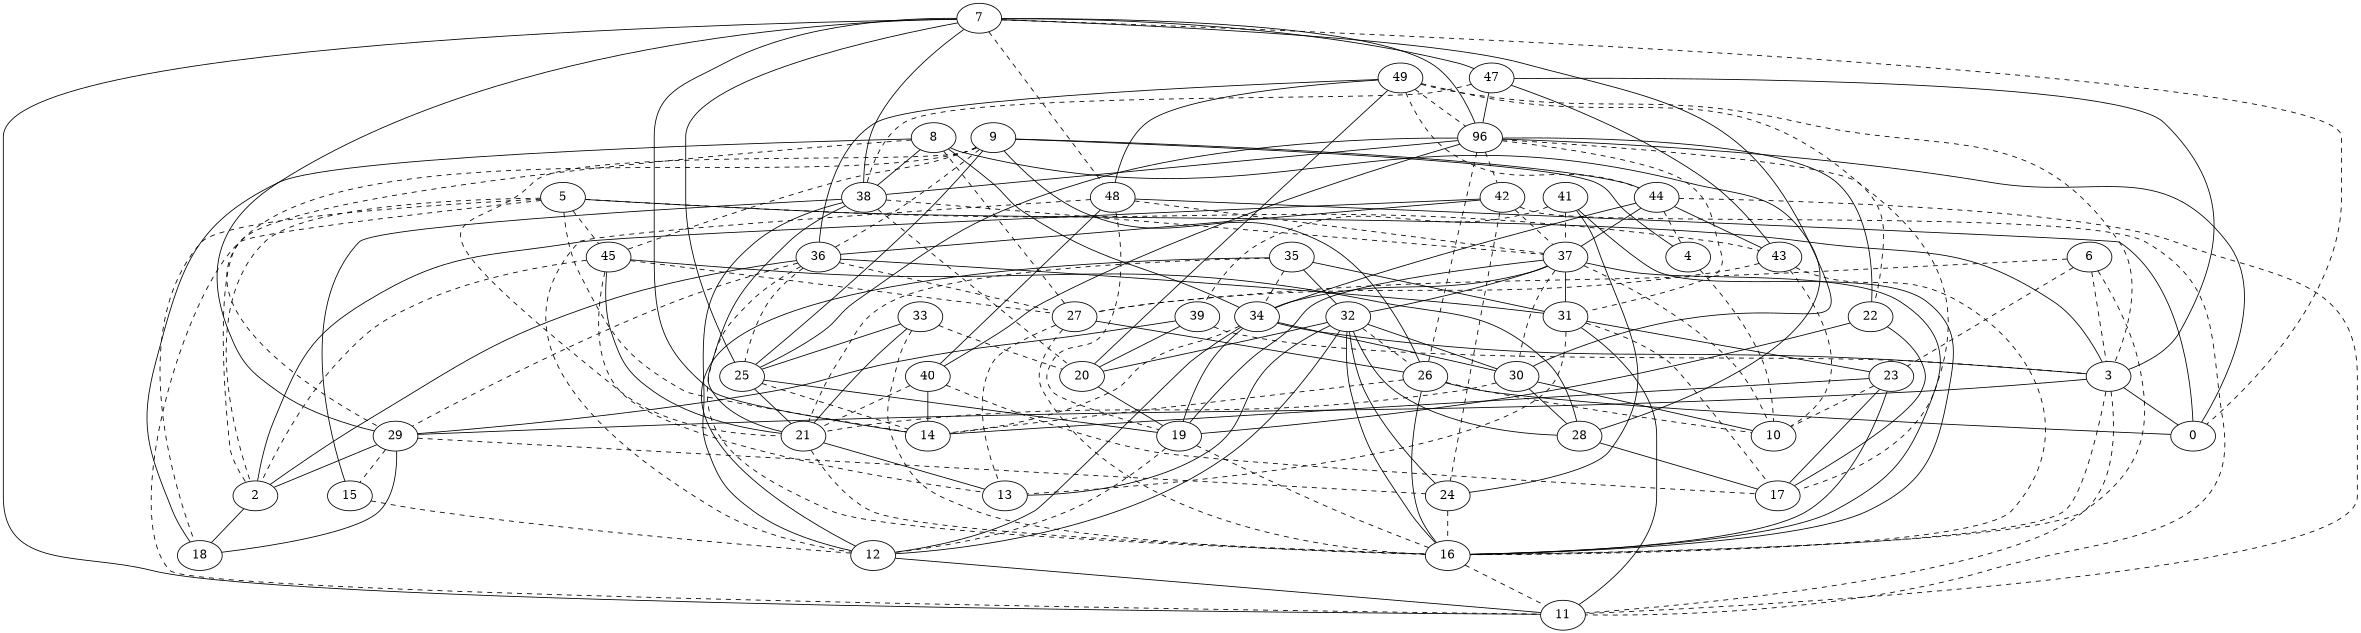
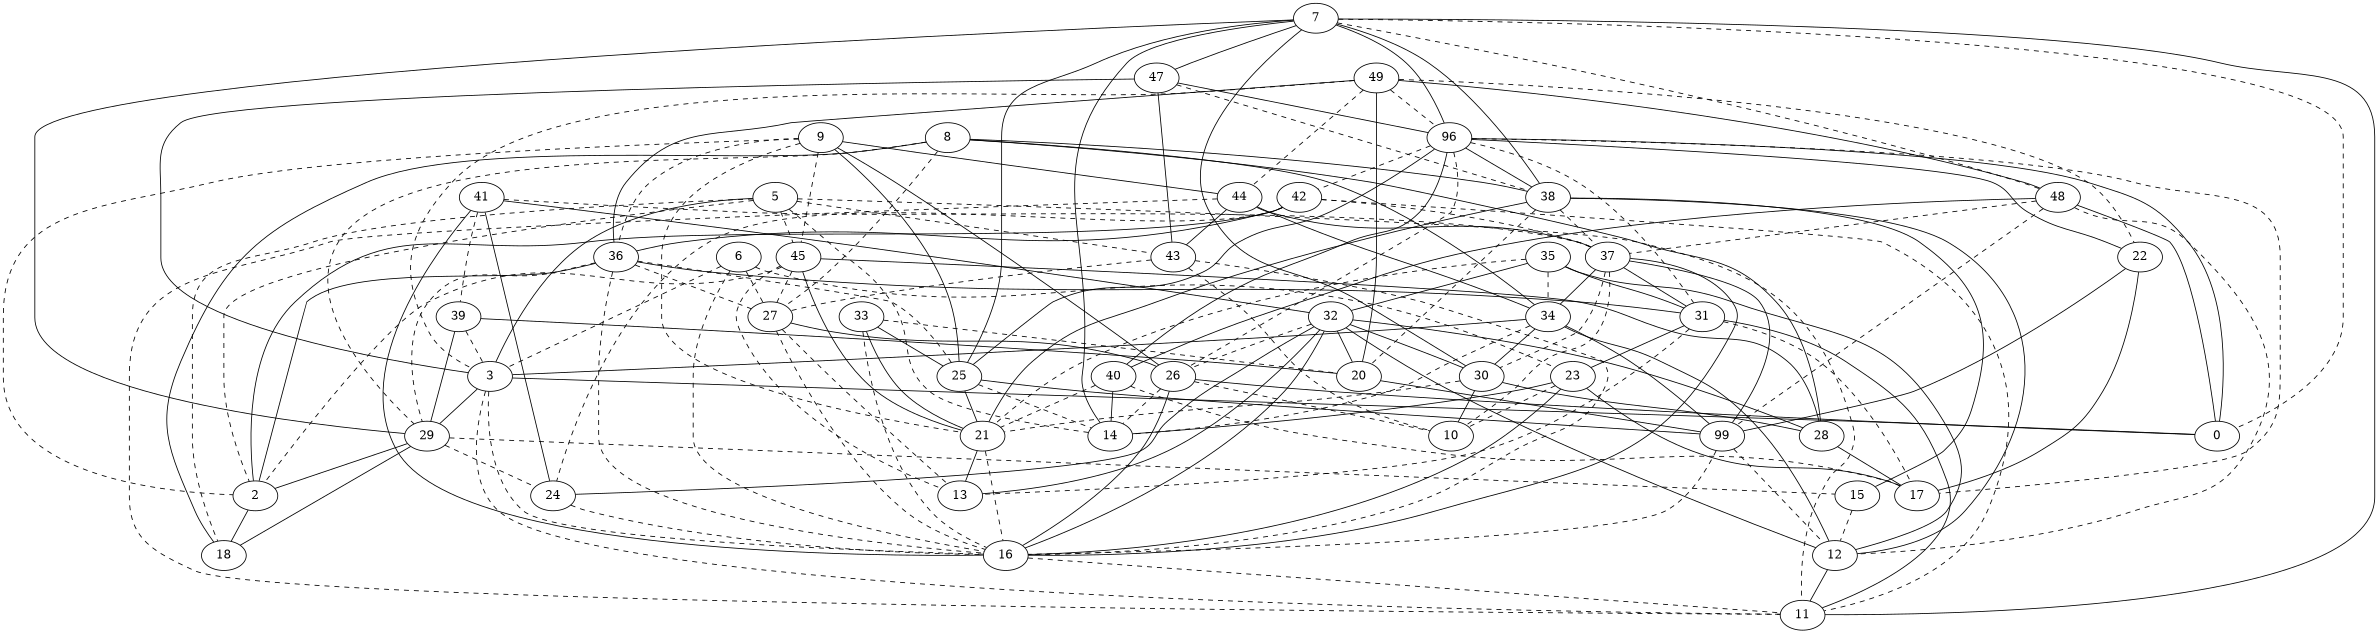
  digraph {
    edge [color=black dir=none style=solid]
    43
    16
    27
    10
    11
    26
    5
    14
    45
    3
    2
    18
    21
    28
    13
    0
    29
    6
    23
    17
    30
    37
    34
    31
-   19
+   19 [label=99]
    12
    40
    n28 [label=96]
    22
    25
    38
    42
    15
    20
    9
-   4
    36
    44
    35
    32
    24
    48
    41
    39
    8
    47
    7
    33
    49
    subgraph sub_1 {
      43
      16
      27
      10
      11
      26
      5
      14
      45
      3
      2
      18
      21
      28
      13
      0
      29
      6
      23
      17
      30
      37
      34
      31
      19
      12
      40
      n28
      22
      25
      38
      42
      15
      20
      9
-     4
      36
      44
      35
      32
      24
      48
      41
      39
      8
      47
      7
      33
      49
    }
    43 -> 16 [style=dashed]
    43 -> 27 [style=dashed]
    43 -> 10 [style=dashed]
    16 -> 11 [style=dashed]
    27 -> 16 [style=dashed]
    27 -> 26
    27 -> 13 [style=dashed]
    26 -> 16
    26 -> 10 [style=dashed]
    26 -> 14 [style=dashed]
    26 -> 0
    5 -> 43 [style=dashed]
    5 -> 11 [style=dashed]
    5 -> 14 [style=dashed]
    5 -> 45 [style=dashed]
    5 -> 3
    5 -> 2 [style=dashed]
    5 -> 18 [style=dashed]
    45 -> 27 [style=dashed]
    45 -> 2 [style=dashed]
    45 -> 21
    45 -> 28
    45 -> 13 [style=dashed]
    3 -> 16 [style=dashed]
    3 -> 11 [style=dashed]
    3 -> 0
    3 -> 29
    2 -> 18
    21 -> 16 [style=dashed]
    21 -> 13
    28 -> 17
    29 -> 2
    29 -> 18
    29 -> 15 [style=dashed]
    29 -> 24 [style=dashed]
    6 -> 16 [style=dashed]
    6 -> 27 [style=dashed]
    6 -> 3 [style=dashed]
    6 -> 23 [style=dashed]
    23 -> 16
    23 -> 10 [style=dashed]
    23 -> 14
    23 -> 17
    30 -> 10
    30 -> 21 [style=dashed]
    30 -> 28
    37 -> 16
    37 -> 10 [style=dashed]
    37 -> 30 [style=dashed]
    37 -> 34
    37 -> 31
    37 -> 19
    34 -> 14 [style=dashed]
    34 -> 3
    34 -> 30
    34 -> 19
    34 -> 12
    31 -> 11
    31 -> 13 [style=dashed]
    31 -> 23
    31 -> 17 [style=dashed]
    19 -> 16 [style=dashed]
    19 -> 12 [style=dashed]
    12 -> 11
    40 -> 14
    40 -> 21 [style=dashed]
    40 -> 17 [style=dashed]
    n28 -> 26 [style=dashed]
    n28 -> 0
    n28 -> 17 [style=dashed]
    n28 -> 31 [style=dashed]
    n28 -> 40
    n28 -> 22
    n28 -> 25
    n28 -> 38
    n28 -> 42 [style=dashed]
    22 -> 17
    22 -> 19
    25 -> 14 [style=dashed]
    25 -> 21
    25 -> 19
    38 -> 21
    38 -> 37 [style=dashed]
    38 -> 12
    38 -> 15
    38 -> 20 [style=dashed]
    42 -> 11 [style=dashed]
    42 -> 2
    42 -> 37 [style=dashed]
    42 -> 36
    42 -> 24 [style=dashed]
    15 -> 12 [style=dashed]
    20 -> 19
    9 -> 26
    9 -> 45 [style=dashed]
    9 -> 2 [style=dashed]
    9 -> 21 [style=dashed]
    9 -> 25
-   9 -> 4
    9 -> 36 [style=dashed]
    9 -> 44
-   4 -> 10 [style=dashed]
    36 -> 16 [style=dashed]
    36 -> 27 [style=dashed]
    36 -> 2
    36 -> 29 [style=dashed]
    36 -> 31
    36 -> 25 [style=dashed]
    44 -> 43
    44 -> 11 [style=dashed]
    44 -> 37
    44 -> 34
-   44 -> 4 [style=dashed]
    35 -> 21 [style=dashed]
    35 -> 34 [style=dashed]
    35 -> 31
    35 -> 12
    35 -> 32
    32 -> 16
    32 -> 26 [style=dashed]
    32 -> 28
    32 -> 13
    32 -> 30
    32 -> 12
    32 -> 20
    32 -> 24
    24 -> 16 [style=dashed]
    48 -> 0
    48 -> 37 [style=dashed]
    48 -> 19 [style=dashed]
    48 -> 12 [style=dashed]
    48 -> 40
    41 -> 16
    41 -> 37 [style=dashed]
-   37 -> 32
+   41 -> 32
    41 -> 24
    41 -> 39 [style=dashed]
    39 -> 3 [style=dashed]
    39 -> 29
    39 -> 20
    8 -> 27 [style=dashed]
    8 -> 18
    8 -> 28
    8 -> 29 [style=dashed]
    8 -> 34
    8 -> 38
    47 -> 43
    47 -> 3
    47 -> n28
    47 -> 38 [style=dashed]
    7 -> 11
    7 -> 14
    7 -> 0 [style=dashed]
    7 -> 29
    7 -> 30
    7 -> n28
    7 -> 25
    7 -> 38
    7 -> 48 [style=dashed]
    7 -> 47
    33 -> 16 [style=dashed]
    33 -> 21
    33 -> 25
    33 -> 20 [style=dashed]
    49 -> 3 [style=dashed]
    49 -> n28 [style=dashed]
    49 -> 22 [style=dashed]
    49 -> 20
    49 -> 36
    49 -> 44 [style=dashed]
    49 -> 48
  }
